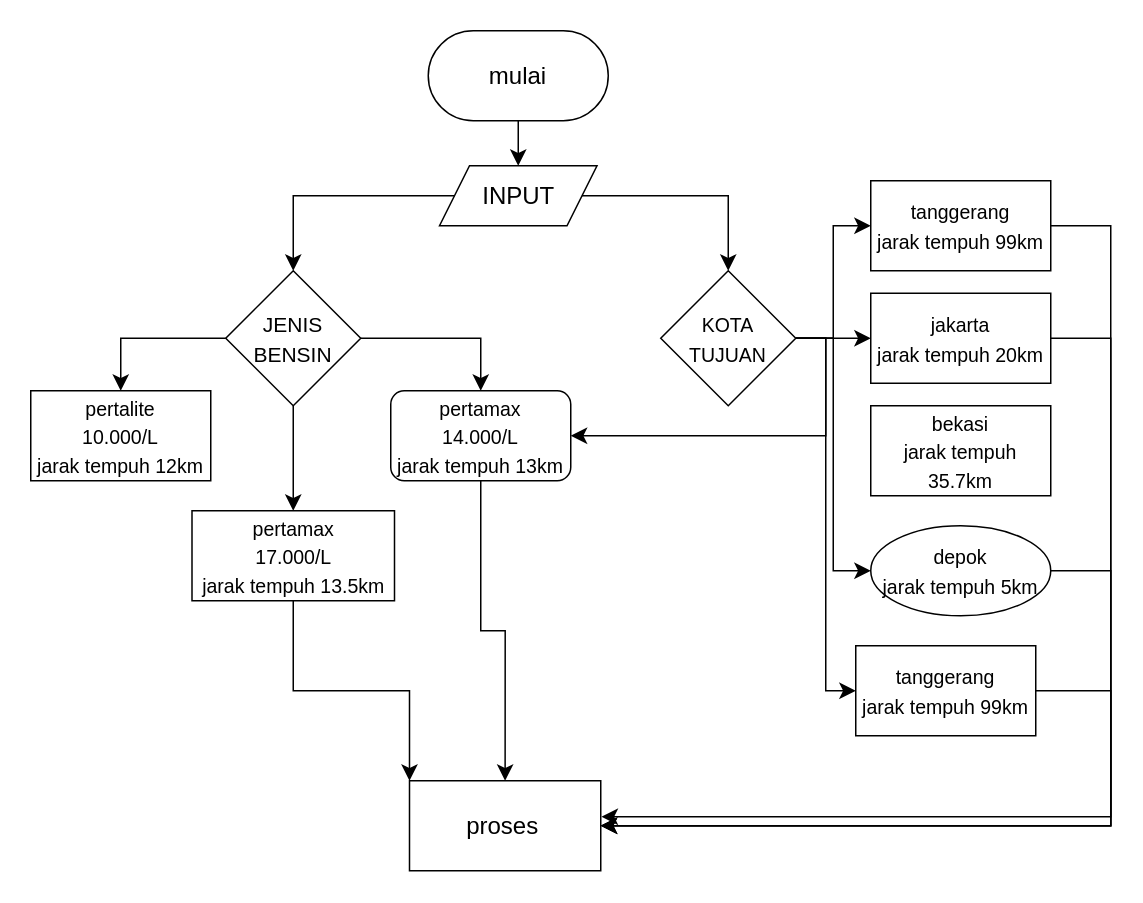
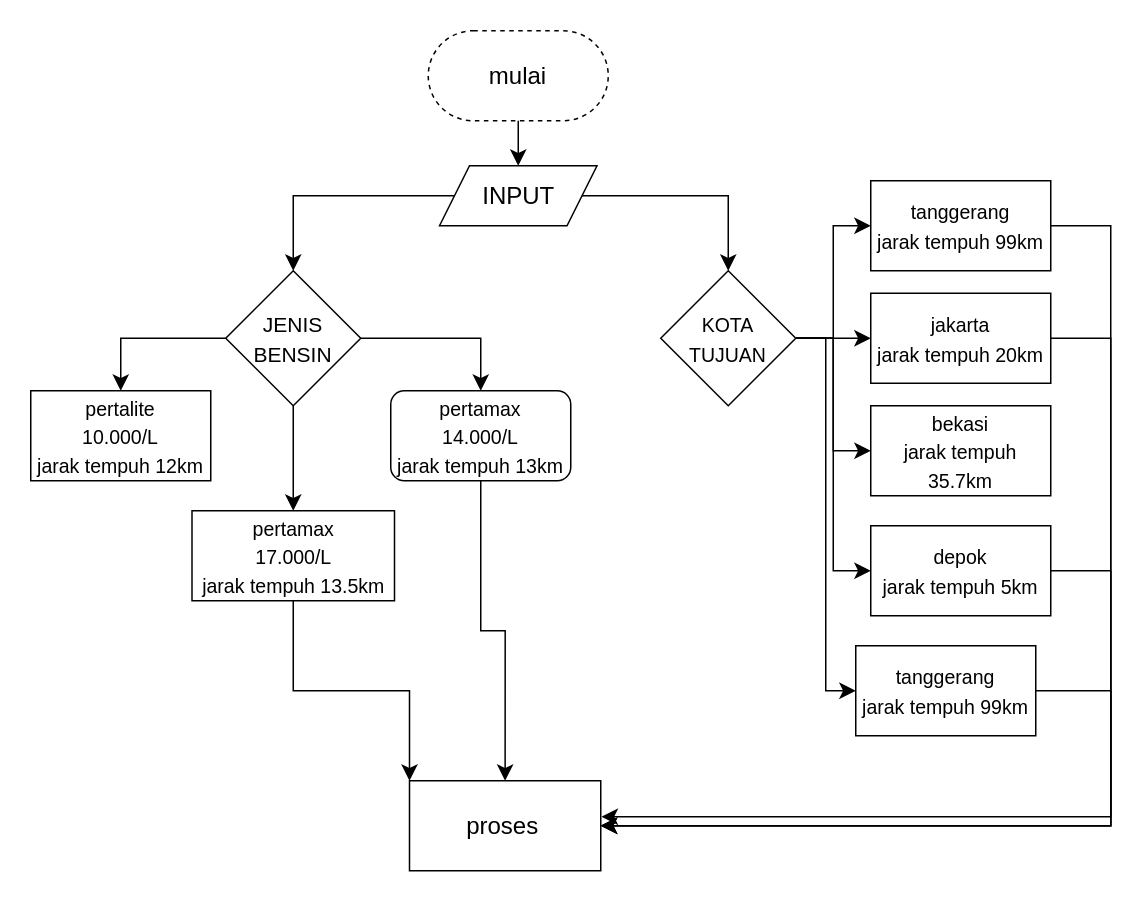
  <mxCell id="0" />
  <mxCell id="1" parent="0" />
- <mxCell id="2" value="mulai" style="rounded=1;whiteSpace=wrap;html=1;fontSize=16;arcSize=50;" vertex="1" parent="1"><mxGeometry x="285" y="20" width="120" height="60" as="geometry" /></mxCell>
+ <mxCell id="2" value="mulai" style="rounded=1;whiteSpace=wrap;html=1;fontSize=16;arcSize=50;dashed=1;" vertex="1" parent="1"><mxGeometry x="285" y="20" width="120" height="60" as="geometry" /></mxCell>
  <mxCell id="3" value="" style="endArrow=classic;html=1;rounded=0;fontSize=12;startSize=8;endSize=8;curved=1;entryX=0.5;entryY=0;entryDx=0;entryDy=0;" edge="1" parent="1" source="2" target="5"><mxGeometry width="50" height="50" relative="1" as="geometry"><mxPoint x="460" y="230" as="sourcePoint" /><mxPoint x="350" y="100" as="targetPoint" /></mxGeometry></mxCell>
  <mxCell id="4" style="edgeStyle=none;curved=1;rounded=0;orthogonalLoop=1;jettySize=auto;html=1;exitX=0;exitY=0;exitDx=0;exitDy=0;fontSize=12;startSize=8;endSize=8;" edge="1" parent="1" source="2" target="2"><mxGeometry relative="1" as="geometry" /></mxCell>
  <mxCell id="5" value="INPUT" style="shape=parallelogram;perimeter=parallelogramPerimeter;whiteSpace=wrap;html=1;fixedSize=1;fontSize=16;" vertex="1" parent="1"><mxGeometry x="292.5" y="110" width="105" height="40" as="geometry" /></mxCell>
  <mxCell id="6" value="" style="endArrow=classic;html=1;rounded=0;fontSize=12;startSize=8;endSize=8;exitX=0;exitY=0.5;exitDx=0;exitDy=0;entryX=0.5;entryY=0;entryDx=0;entryDy=0;edgeStyle=orthogonalEdgeStyle;" edge="1" parent="1" source="5" target="10"><mxGeometry width="50" height="50" relative="1" as="geometry"><mxPoint x="340" y="170" as="sourcePoint" /><mxPoint x="345" y="180" as="targetPoint" /></mxGeometry></mxCell>
  <mxCell id="7" value="" style="edgeStyle=orthogonalEdgeStyle;rounded=0;orthogonalLoop=1;jettySize=auto;html=1;fontSize=12;startSize=8;endSize=8;entryX=0.5;entryY=0;entryDx=0;entryDy=0;exitX=1;exitY=0.5;exitDx=0;exitDy=0;" edge="1" parent="1" source="10" target="20"><mxGeometry relative="1" as="geometry" /></mxCell>
  <mxCell id="8" style="edgeStyle=none;curved=1;rounded=0;orthogonalLoop=1;jettySize=auto;html=1;entryX=0.5;entryY=0;entryDx=0;entryDy=0;fontSize=12;startSize=8;endSize=8;" edge="1" parent="1" source="10" target="22"><mxGeometry relative="1" as="geometry" /></mxCell>
  <mxCell id="9" style="edgeStyle=orthogonalEdgeStyle;rounded=0;orthogonalLoop=1;jettySize=auto;html=1;entryX=0.5;entryY=0;entryDx=0;entryDy=0;fontSize=12;startSize=8;endSize=8;" edge="1" parent="1" source="10" target="18"><mxGeometry relative="1" as="geometry" /></mxCell>
  <mxCell id="10" value="&lt;font style=&quot;font-size: 14px;&quot;&gt;JENIS BENSIN&lt;/font&gt;" style="rhombus;whiteSpace=wrap;html=1;fontSize=16;" vertex="1" parent="1"><mxGeometry x="150" y="180" width="90" height="90" as="geometry" /></mxCell>
  <mxCell id="11" value="" style="edgeStyle=none;curved=1;rounded=0;orthogonalLoop=1;jettySize=auto;html=1;fontSize=12;startSize=8;endSize=8;" edge="1" parent="1" source="16" target="25"><mxGeometry relative="1" as="geometry" /></mxCell>
- <mxCell id="12" style="edgeStyle=orthogonalEdgeStyle;rounded=0;orthogonalLoop=1;jettySize=auto;html=1;fontSize=12;startSize=8;endSize=8;exitX=1;exitY=0.5;exitDx=0;exitDy=0;" edge="1" parent="1" source="16" target="20"><mxGeometry relative="1" as="geometry" /></mxCell>
+ <mxCell id="12" style="edgeStyle=orthogonalEdgeStyle;rounded=0;orthogonalLoop=1;jettySize=auto;html=1;entryX=0;entryY=0.5;entryDx=0;entryDy=0;fontSize=12;startSize=8;endSize=8;exitX=1;exitY=0.5;exitDx=0;exitDy=0;" edge="1" parent="1" source="16" target="26"><mxGeometry relative="1" as="geometry" /></mxCell>
  <mxCell id="13" style="edgeStyle=orthogonalEdgeStyle;rounded=0;orthogonalLoop=1;jettySize=auto;html=1;entryX=0;entryY=0.5;entryDx=0;entryDy=0;fontSize=12;startSize=8;endSize=8;" edge="1" parent="1" source="16" target="27"><mxGeometry relative="1" as="geometry" /></mxCell>
  <mxCell id="14" style="edgeStyle=orthogonalEdgeStyle;rounded=0;orthogonalLoop=1;jettySize=auto;html=1;entryX=0;entryY=0.5;entryDx=0;entryDy=0;fontSize=12;startSize=8;endSize=8;" edge="1" parent="1" source="16" target="29"><mxGeometry relative="1" as="geometry" /></mxCell>
  <mxCell id="15" style="edgeStyle=orthogonalEdgeStyle;rounded=0;orthogonalLoop=1;jettySize=auto;html=1;entryX=0;entryY=0.5;entryDx=0;entryDy=0;fontSize=12;startSize=8;endSize=8;" edge="1" parent="1" source="16" target="31"><mxGeometry relative="1" as="geometry" /></mxCell>
  <mxCell id="16" value="&lt;span style=&quot;font-size: 13px;&quot;&gt;KOTA TUJUAN&lt;/span&gt;" style="rhombus;whiteSpace=wrap;html=1;fontSize=16;" vertex="1" parent="1"><mxGeometry x="440" y="180" width="90" height="90" as="geometry" /></mxCell>
  <mxCell id="17" value="" style="endArrow=classic;html=1;rounded=0;fontSize=12;startSize=8;endSize=8;exitX=1;exitY=0.5;exitDx=0;exitDy=0;entryX=0.5;entryY=0;entryDx=0;entryDy=0;edgeStyle=orthogonalEdgeStyle;" edge="1" parent="1" source="5" target="16"><mxGeometry width="50" height="50" relative="1" as="geometry"><mxPoint x="340" y="360" as="sourcePoint" /><mxPoint x="390" y="310" as="targetPoint" /></mxGeometry></mxCell>
  <mxCell id="18" value="&lt;font style=&quot;font-size: 13px;&quot;&gt;pertalite&lt;br&gt;10.000/L&lt;br&gt;jarak tempuh 12km&lt;/font&gt;" style="rounded=0;whiteSpace=wrap;html=1;fontSize=16;" vertex="1" parent="1"><mxGeometry x="20" y="260" width="120" height="60" as="geometry" /></mxCell>
  <mxCell id="19" style="edgeStyle=orthogonalEdgeStyle;rounded=0;orthogonalLoop=1;jettySize=auto;html=1;exitX=0.5;exitY=1;exitDx=0;exitDy=0;entryX=0.5;entryY=0;entryDx=0;entryDy=0;fontSize=12;startSize=8;endSize=8;" edge="1" parent="1" source="20" target="23"><mxGeometry relative="1" as="geometry" /></mxCell>
  <mxCell id="20" value="&lt;font style=&quot;font-size: 13px;&quot;&gt;&lt;span id=&quot;docs-internal-guid-0c898084-7fff-9492-0027-311d90d35436&quot;&gt;&lt;/span&gt;pertamax&lt;br&gt;14.000/L&lt;br&gt;jarak tempuh 13km&lt;/font&gt;" style="whiteSpace=wrap;html=1;fontSize=16;rounded=1;" vertex="1" parent="1"><mxGeometry x="260" y="260" width="120" height="60" as="geometry" /></mxCell>
  <mxCell id="21" style="edgeStyle=orthogonalEdgeStyle;rounded=0;orthogonalLoop=1;jettySize=auto;html=1;exitX=0.5;exitY=1;exitDx=0;exitDy=0;entryX=0;entryY=0;entryDx=0;entryDy=0;fontSize=12;startSize=8;endSize=8;" edge="1" parent="1" source="22" target="23"><mxGeometry relative="1" as="geometry" /></mxCell>
  <mxCell id="22" value="&lt;font style=&quot;font-size: 13px;&quot;&gt;&lt;span id=&quot;docs-internal-guid-0c898084-7fff-9492-0027-311d90d35436&quot;&gt;&lt;/span&gt;pertamax&lt;br&gt;17.000/L&lt;br&gt;jarak tempuh 13.5km&lt;/font&gt;" style="rounded=0;whiteSpace=wrap;html=1;fontSize=16;" vertex="1" parent="1"><mxGeometry x="127.5" y="340" width="135" height="60" as="geometry" /></mxCell>
  <mxCell id="23" value="proses&amp;nbsp;" style="rounded=0;whiteSpace=wrap;html=1;fontSize=16;" vertex="1" parent="1"><mxGeometry x="272.5" y="520" width="127.5" height="60" as="geometry" /></mxCell>
  <mxCell id="24" style="edgeStyle=orthogonalEdgeStyle;rounded=0;orthogonalLoop=1;jettySize=auto;html=1;entryX=1;entryY=0.5;entryDx=0;entryDy=0;fontSize=12;startSize=8;endSize=8;" edge="1" parent="1" source="25" target="23"><mxGeometry relative="1" as="geometry"><Array as="points"><mxPoint x="740" y="225" /><mxPoint x="740" y="550" /></Array></mxGeometry></mxCell>
  <mxCell id="25" value="&lt;font style=&quot;font-size: 13px;&quot;&gt;jakarta&lt;br&gt;jarak tempuh 20km&lt;/font&gt;" style="rounded=0;whiteSpace=wrap;html=1;fontSize=16;" vertex="1" parent="1"><mxGeometry x="580" y="195" width="120" height="60" as="geometry" /></mxCell>
  <mxCell id="26" value="&lt;font style=&quot;font-size: 13px;&quot;&gt;bekasi&lt;br&gt;jarak tempuh 35.7km&lt;/font&gt;" style="rounded=0;whiteSpace=wrap;html=1;fontSize=16;" vertex="1" parent="1"><mxGeometry x="580" y="270" width="120" height="60" as="geometry" /></mxCell>
- <mxCell id="27" value="&lt;font style=&quot;font-size: 13px;&quot;&gt;depok&lt;br&gt;jarak tempuh 5km&lt;/font&gt;" style="ellipse;whiteSpace=wrap;html=1;fontSize=16;" vertex="1" parent="1"><mxGeometry x="580" y="350" width="120" height="60" as="geometry" /></mxCell>
+ <mxCell id="27" value="&lt;font style=&quot;font-size: 13px;&quot;&gt;depok&lt;br&gt;jarak tempuh 5km&lt;/font&gt;" style="rounded=0;whiteSpace=wrap;html=1;fontSize=16;" vertex="1" parent="1"><mxGeometry x="580" y="350" width="120" height="60" as="geometry" /></mxCell>
  <mxCell id="28" style="edgeStyle=orthogonalEdgeStyle;rounded=0;orthogonalLoop=1;jettySize=auto;html=1;entryX=1;entryY=0.5;entryDx=0;entryDy=0;fontSize=12;startSize=8;endSize=8;" edge="1" parent="1" source="29" target="23"><mxGeometry relative="1" as="geometry"><Array as="points"><mxPoint x="740" y="150" /><mxPoint x="740" y="550" /></Array></mxGeometry></mxCell>
  <mxCell id="29" value="&lt;font style=&quot;font-size: 13px;&quot;&gt;tanggerang&lt;br&gt;jarak tempuh 99km&lt;/font&gt;" style="rounded=0;whiteSpace=wrap;html=1;fontSize=16;" vertex="1" parent="1"><mxGeometry x="580" y="120" width="120" height="60" as="geometry" /></mxCell>
  <mxCell id="30" style="edgeStyle=orthogonalEdgeStyle;rounded=0;orthogonalLoop=1;jettySize=auto;html=1;entryX=1;entryY=0.5;entryDx=0;entryDy=0;fontSize=12;startSize=8;endSize=8;" edge="1" parent="1" source="31" target="23"><mxGeometry relative="1" as="geometry"><Array as="points"><mxPoint x="740" y="460" /><mxPoint x="740" y="550" /></Array></mxGeometry></mxCell>
  <mxCell id="31" value="&lt;font style=&quot;font-size: 13px;&quot;&gt;tanggerang&lt;br&gt;jarak tempuh 99km&lt;/font&gt;" style="rounded=0;whiteSpace=wrap;html=1;fontSize=16;" vertex="1" parent="1"><mxGeometry x="570" y="430" width="120" height="60" as="geometry" /></mxCell>
  <mxCell id="32" style="edgeStyle=orthogonalEdgeStyle;rounded=0;orthogonalLoop=1;jettySize=auto;html=1;entryX=1.004;entryY=0.4;entryDx=0;entryDy=0;entryPerimeter=0;fontSize=12;startSize=8;endSize=8;" edge="1" parent="1" source="27" target="23"><mxGeometry relative="1" as="geometry"><Array as="points"><mxPoint x="740" y="380" /><mxPoint x="740" y="544" /></Array></mxGeometry></mxCell>
